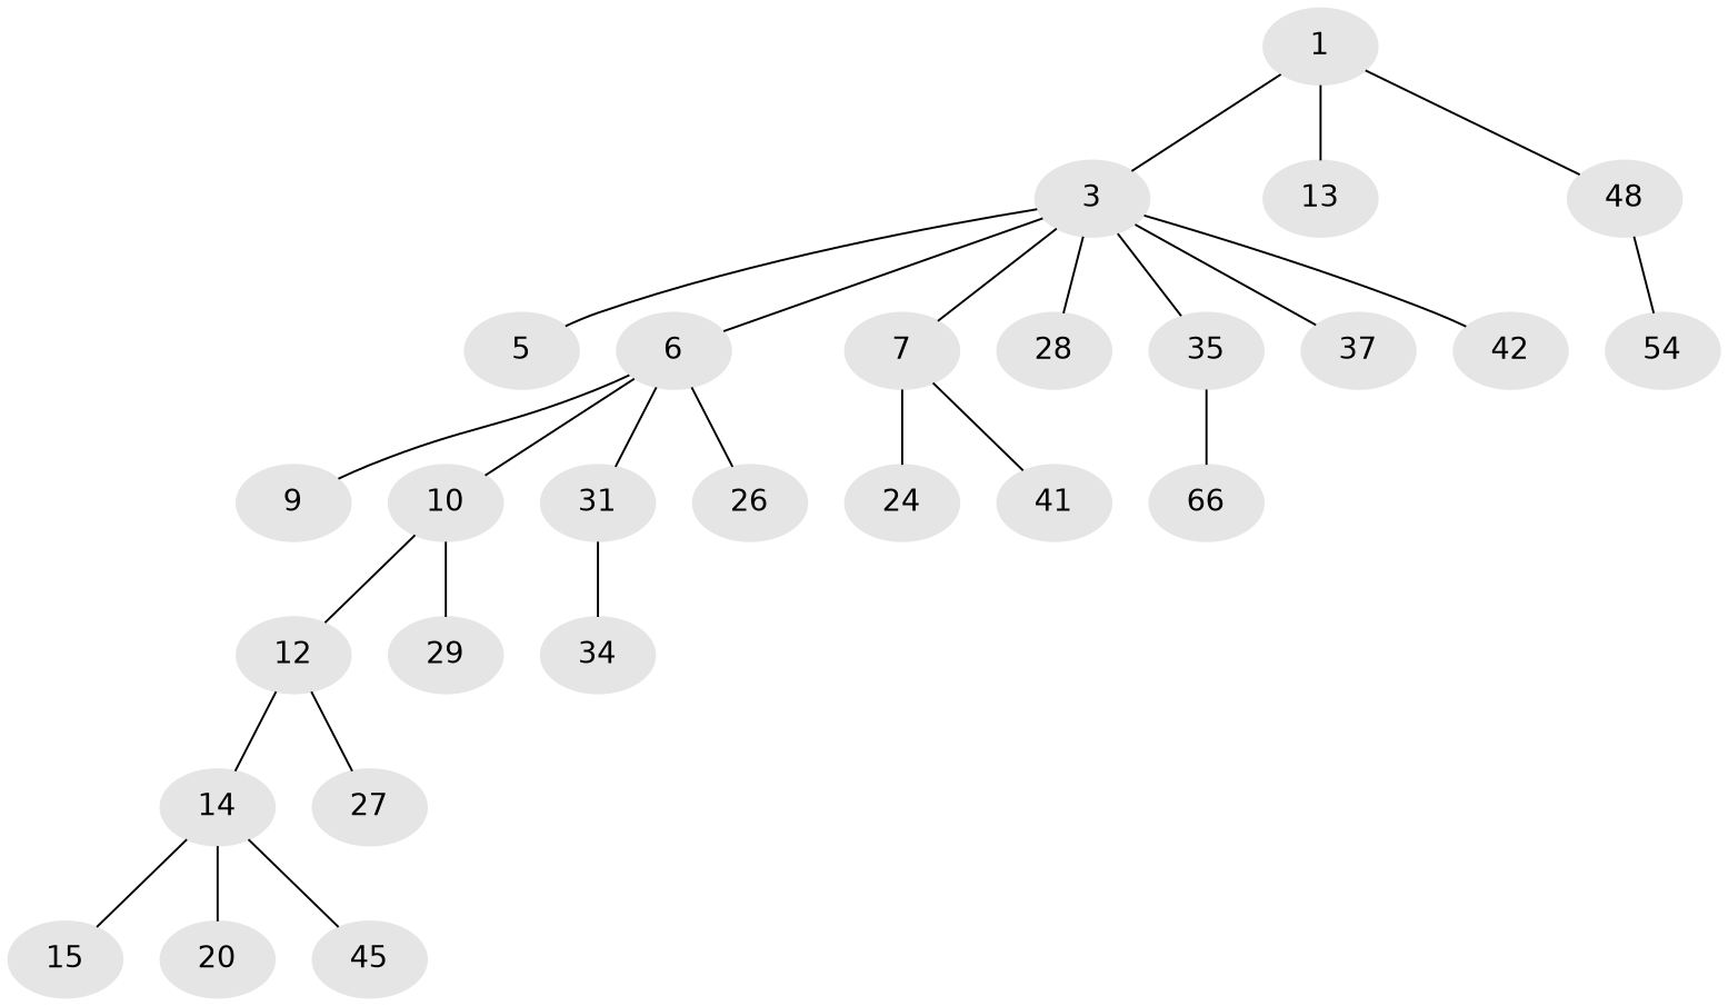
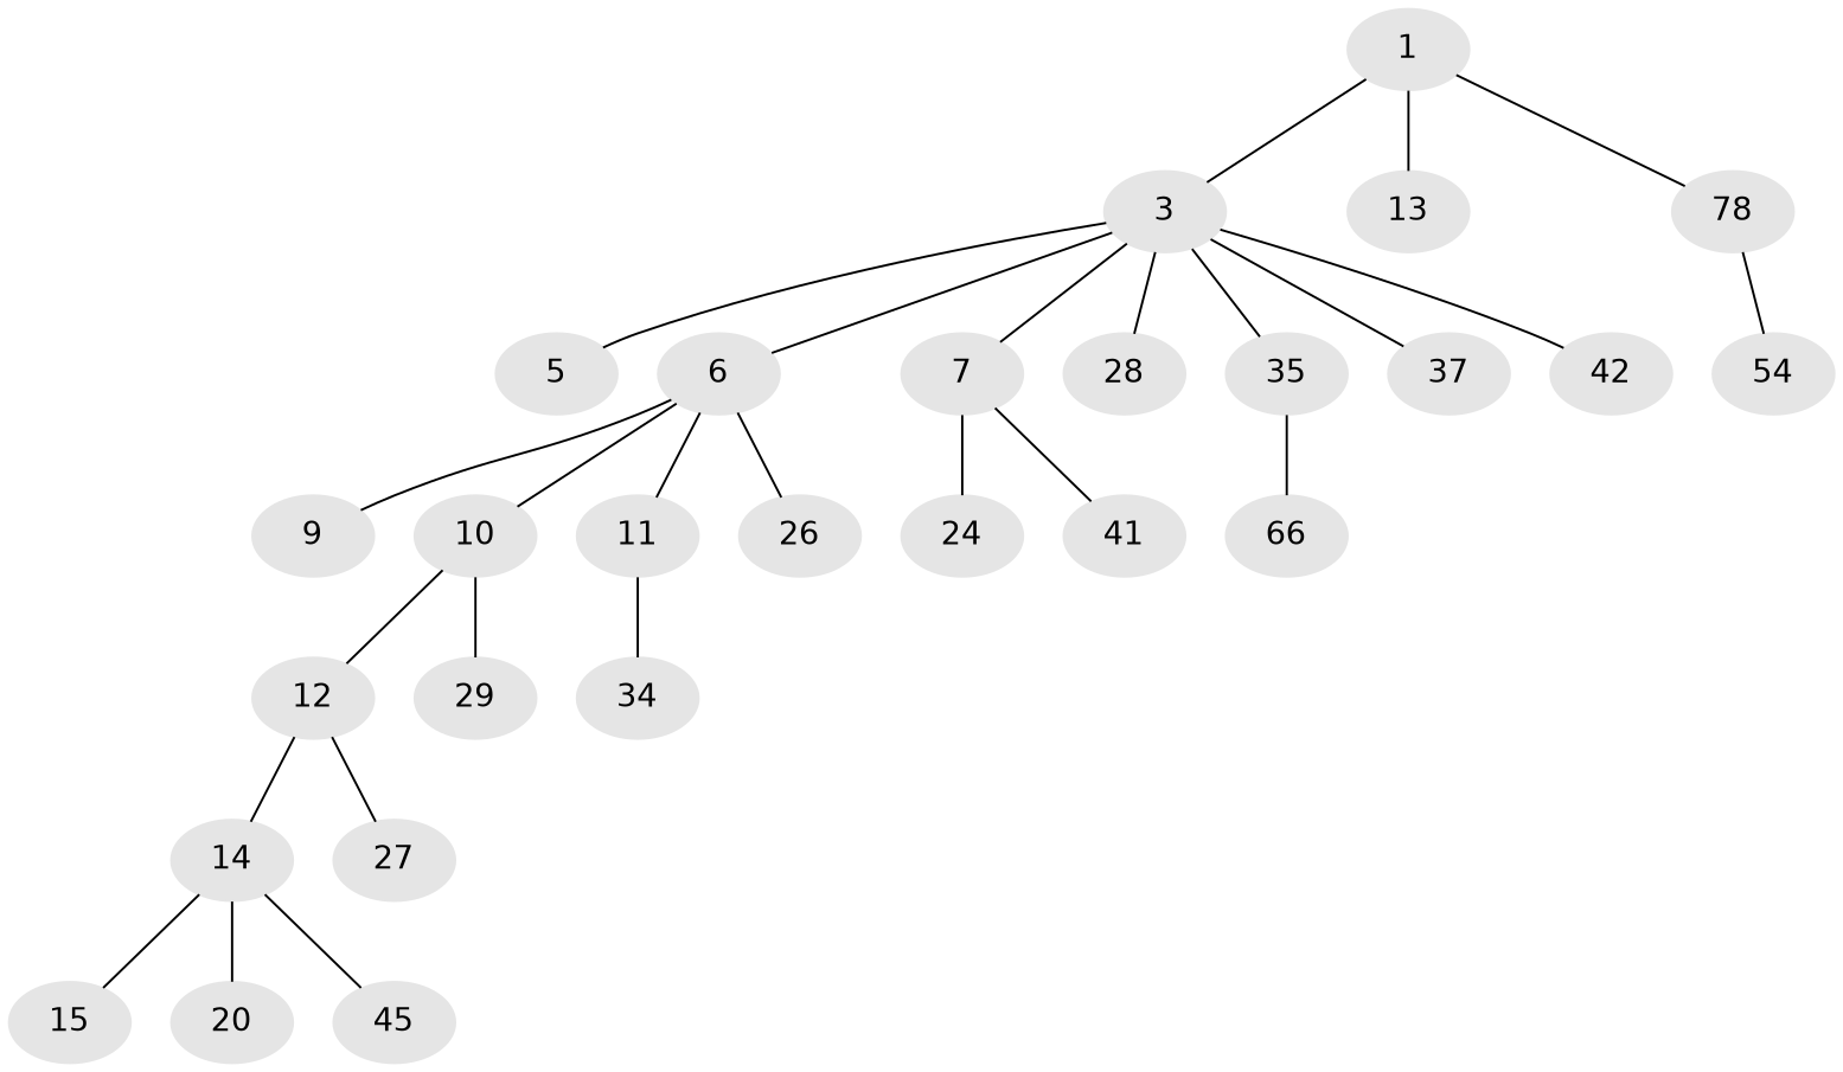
  graph {
    fontname="DejaVu Sans"
    node [color=gray90 fontname="DejaVu Sans" style=filled]
    edge [fontname="DejaVu Sans"]
    1 [super="+2+21+46+17"]
    3 [super="+4"]
    13
-   48 [super="+49"]
+   48 [super="+49" label=78]
    5
    6
    7 [super="+8"]
    28
    35
    37
    42
    54
    9 [super="+16"]
    10 [super="+33+19"]
-   11 [label=31]
+   11
    26
    24 [super="+39+31"]
    41
    n19 [label=66]
    12 [super="+18"]
    29
    34 [super="+47+50"]
    14
    27 [super="+32"]
    15
    20
    n27 [label=45]
    1 -- 3
    1 -- 13
    1 -- 48
    3 -- 5
    3 -- 6
    3 -- 7
    3 -- 28
    3 -- 35
    3 -- 37
    3 -- 42
    48 -- 54
    6 -- 9
    6 -- 10
    6 -- 11
    6 -- 26
    7 -- 24
    7 -- 41
    35 -- n19
    10 -- 12
    10 -- 29
    11 -- 34
    12 -- 14
    12 -- 27
    14 -- 15
    14 -- 20
    14 -- n27
  }
